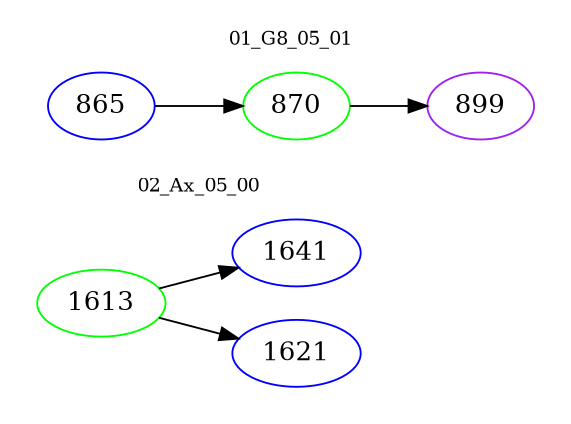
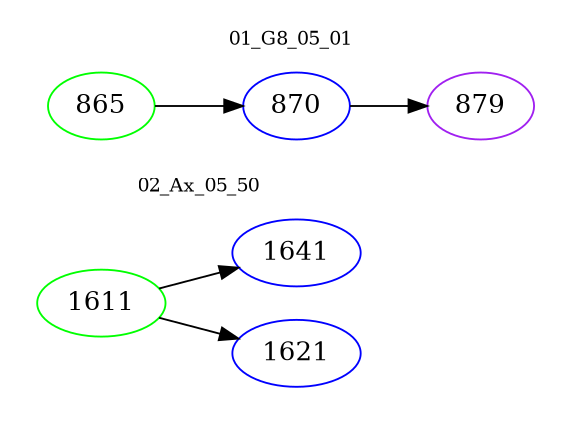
  digraph {
    rankdir=LR
    node [color=blue]
    edge [color=black]
-   n1 [color=green label=1613]
+   n1 [color=green label=1611]
    n2 [label=1621]
    n3 [label=1641]
-   n4 [label=865]
-   n5 [color=green label=870]
-   n6 [color=purple label=899]
+   n4 [color=green label=865]
+   n5 [label=870]
+   n6 [color=purple label=879]
    subgraph cluster_1 {
      color=white
      fontsize=10
-     label="02_Ax_05_00"
+     label="02_Ax_05_50"
      n1
      n2
      n3
    }
    subgraph cluster_2 {
      color=white
      fontsize=10
      label="01_G8_05_01"
      n4
      n5
      n6
    }
    n1 -> n2
    n1 -> n3
    n4 -> n5
    n5 -> n6
  }
